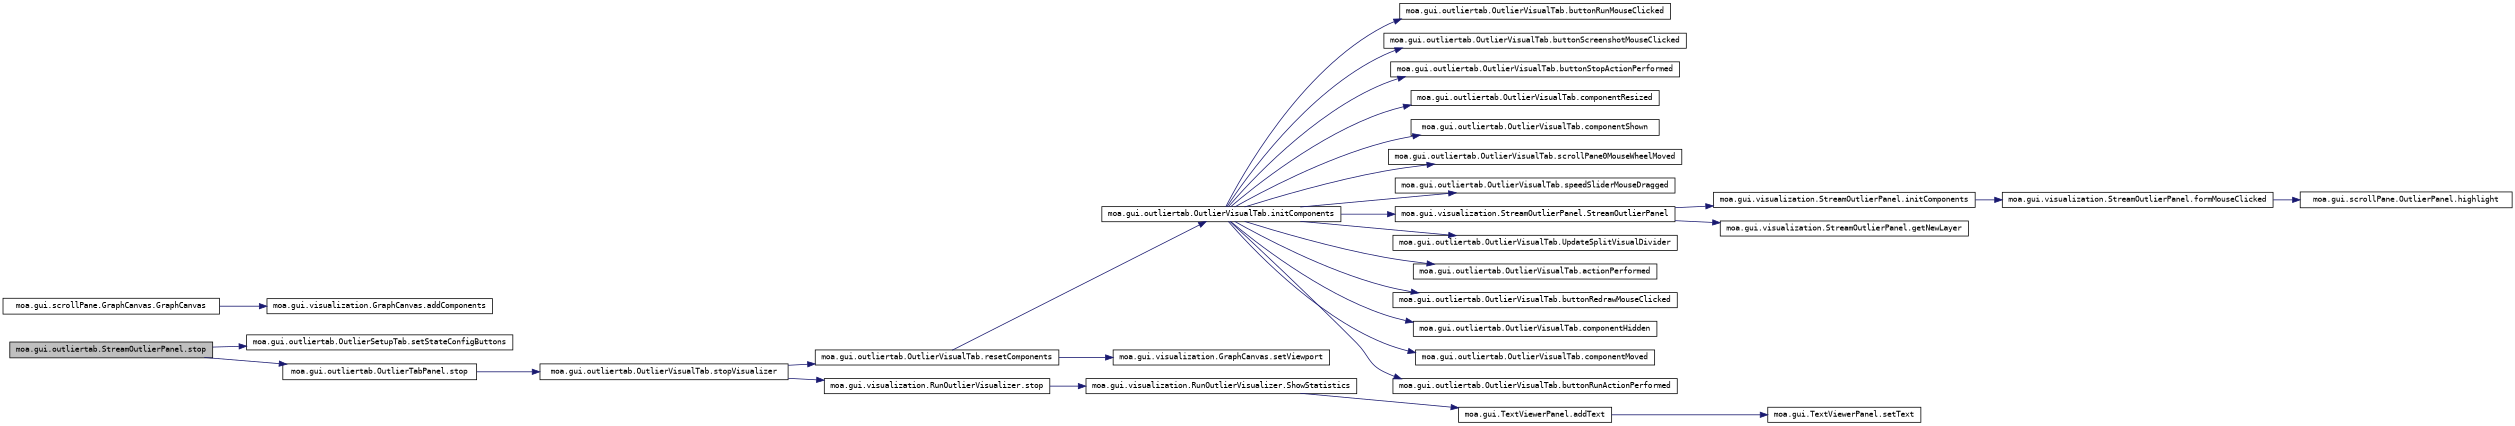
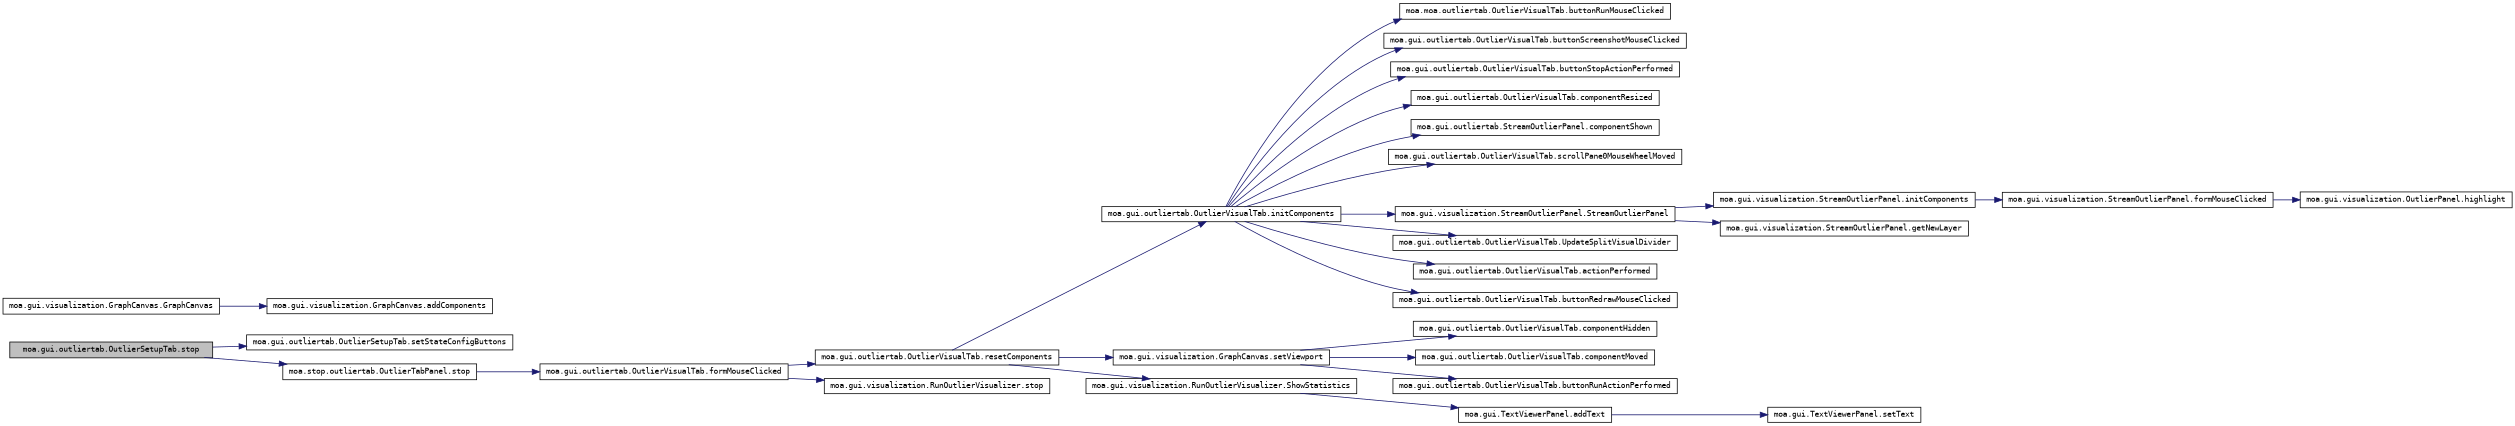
  digraph {
    fontname="DejaVu Sans Mono"
    rankdir=LR
    node [color=black fillcolor=white fontname="DejaVu Sans Mono" fontsize=10 shape=record style=filled]
    edge [color=midnightblue fontname="DejaVu Sans Mono" fontsize=10 labelfontname=Helvetica labelfontsize=10 style=solid]
-   n1 [fillcolor=grey75 fontcolor=black height=0.2 label="moa.gui.outliertab.StreamOutlierPanel.stop" width=0.4]
+   n1 [fillcolor=grey75 fontcolor=black height=0.2 label="moa.gui.outliertab.OutlierSetupTab.stop" width=0.4]
    n2 [height=0.2 label="moa.gui.outliertab.OutlierSetupTab.setStateConfigButtons" width=0.4]
-   n3 [height=0.2 label="moa.gui.outliertab.OutlierTabPanel.stop" width=0.4]
-   n4 [height=0.2 label="moa.gui.outliertab.OutlierVisualTab.stopVisualizer" width=0.4]
+   n3 [height=0.2 label="moa.stop.outliertab.OutlierTabPanel.stop" width=0.4]
+   n4 [height=0.2 label="moa.gui.outliertab.OutlierVisualTab.formMouseClicked" width=0.4]
    n5 [height=0.2 label="moa.gui.outliertab.OutlierVisualTab.resetComponents" width=0.4]
    n6 [height=0.2 label="moa.gui.visualization.RunOutlierVisualizer.stop" width=0.4]
    n7 [height=0.2 label="moa.gui.outliertab.OutlierVisualTab.initComponents" width=0.4]
    n8 [height=0.2 label="moa.gui.visualization.GraphCanvas.setViewport" width=0.4]
    n9 [height=0.2 label="moa.gui.visualization.RunOutlierVisualizer.ShowStatistics" width=0.4]
    n10 [height=0.2 label="moa.gui.outliertab.OutlierVisualTab.actionPerformed" width=0.4]
    n11 [height=0.2 label="moa.gui.outliertab.OutlierVisualTab.buttonRedrawMouseClicked" width=0.4]
    n12 [height=0.2 label="moa.gui.outliertab.OutlierVisualTab.buttonRunActionPerformed" width=0.4]
-   n13 [height=0.2 label="moa.gui.outliertab.OutlierVisualTab.buttonRunMouseClicked" width=0.4]
+   n13 [height=0.2 label="moa.moa.outliertab.OutlierVisualTab.buttonRunMouseClicked" width=0.4]
    n14 [height=0.2 label="moa.gui.outliertab.OutlierVisualTab.buttonScreenshotMouseClicked" width=0.4]
    n15 [height=0.2 label="moa.gui.outliertab.OutlierVisualTab.buttonStopActionPerformed" width=0.4]
    n16 [height=0.2 label="moa.gui.outliertab.OutlierVisualTab.componentHidden" width=0.4]
    n17 [height=0.2 label="moa.gui.outliertab.OutlierVisualTab.componentMoved" width=0.4]
    n18 [height=0.2 label="moa.gui.outliertab.OutlierVisualTab.componentResized" width=0.4]
-   n19 [height=0.2 label="moa.gui.outliertab.OutlierVisualTab.componentShown" width=0.4]
+   n19 [height=0.2 label="moa.gui.outliertab.StreamOutlierPanel.componentShown" width=0.4]
    n20 [height=0.2 label="moa.gui.outliertab.OutlierVisualTab.scrollPane0MouseWheelMoved" width=0.4]
-   n21 [height=0.2 label="moa.gui.outliertab.OutlierVisualTab.speedSliderMouseDragged" width=0.4]
    n22 [height=0.2 label="moa.gui.visualization.StreamOutlierPanel.StreamOutlierPanel" width=0.4]
    n23 [height=0.2 label="moa.gui.outliertab.OutlierVisualTab.UpdateSplitVisualDivider" width=0.4]
-   n24 [height=0.2 label="moa.gui.scrollPane.GraphCanvas.GraphCanvas" width=0.4]
+   n24 [height=0.2 label="moa.gui.visualization.GraphCanvas.GraphCanvas" width=0.4]
    n25 [height=0.2 label="moa.gui.visualization.GraphCanvas.addComponents" width=0.4]
    n26 [height=0.2 label="moa.gui.visualization.StreamOutlierPanel.getNewLayer" width=0.4]
    n27 [height=0.2 label="moa.gui.visualization.StreamOutlierPanel.initComponents" width=0.4]
    n28 [height=0.2 label="moa.gui.visualization.StreamOutlierPanel.formMouseClicked" width=0.4]
-   n29 [height=0.2 label="moa.gui.scrollPane.OutlierPanel.highlight" width=0.4]
+   n29 [height=0.2 label="moa.gui.visualization.OutlierPanel.highlight" width=0.4]
    n30 [height=0.2 label="moa.gui.TextViewerPanel.addText" width=0.4]
    n31 [height=0.2 label="moa.gui.TextViewerPanel.setText" width=0.4]
    n1 -> n2
    n1 -> n3
    n3 -> n4
    n4 -> n5
    n4 -> n6
    n5 -> n7
    n5 -> n8
-   n6 -> n9
+   n5 -> n9
    n7 -> n10
    n7 -> n11
-   n7 -> n12
+   n8 -> n12
    n7 -> n13
    n7 -> n14
    n7 -> n15
-   n7 -> n16
-   n7 -> n17
+   n8 -> n16
+   n8 -> n17
    n7 -> n18
    n7 -> n19
    n7 -> n20
-   n7 -> n21
    n7 -> n22
    n7 -> n23
    n9 -> n30
    n22 -> n26
    n22 -> n27
    n24 -> n25
    n27 -> n28
    n28 -> n29
    n30 -> n31
  }
